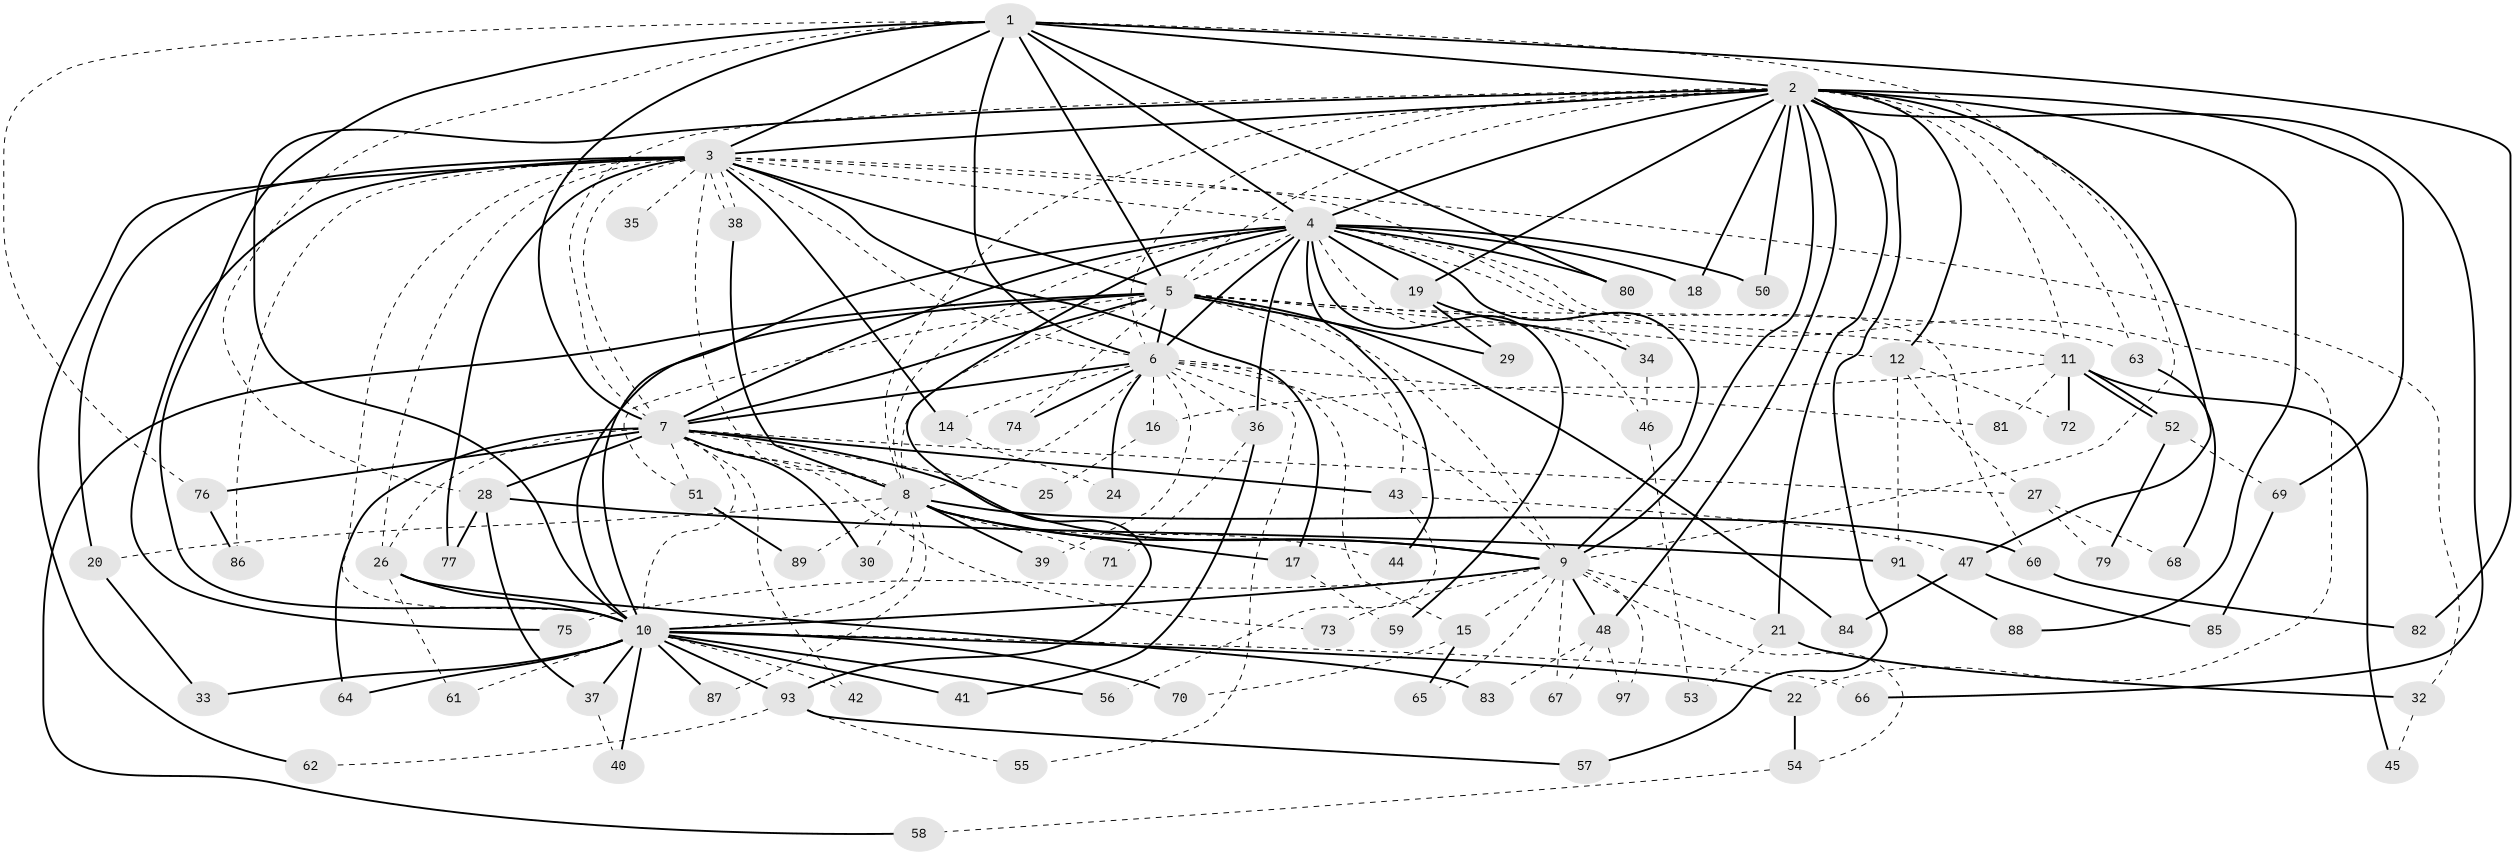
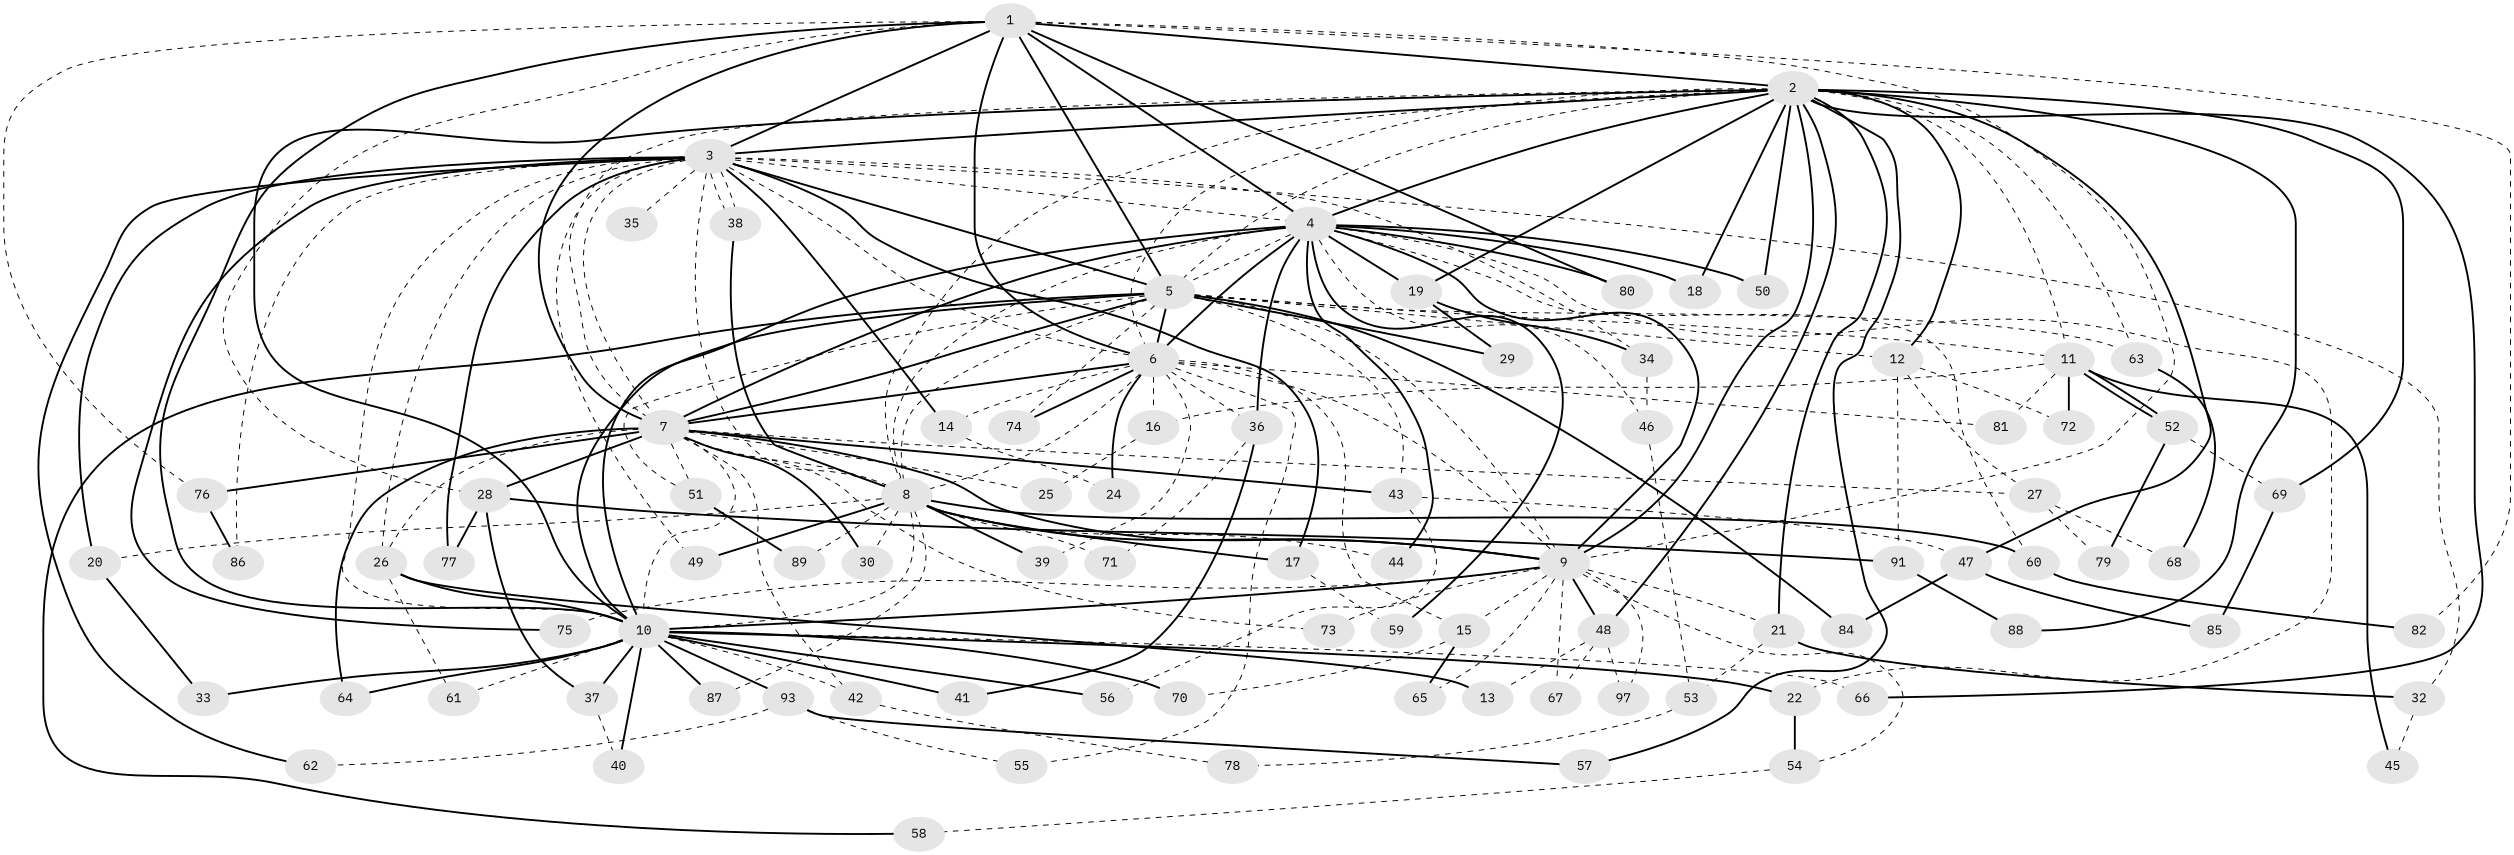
  graph {
    fontname="IBM Plex Mono"
    node [color=gray90 fontname="IBM Plex Mono" style=filled]
    edge [fontname="IBM Plex Mono" style=bold]
    1
    2
    3
    4
    5
    6
    7
    9
    10
    28
    76
    80
    82
    8
    11
    12
    18
    19
    21
    47
    48
    50
    57
    63
    66
    69
    88
    14
    17
    20
    26
    32
    34
    35
    38
+   49
    62
    75
    77
    86
    n41 [label=93]
    22
    36
    44
    46
    59
    60
    29
    43
    51
    58
    74
    84
    15
    16
    24
    39
    55
    81
    25
    27
    30
    42
    64
    73
    71
    87
    89
    54
    65
    67
    n72 [label=97]
    33
    37
    40
    41
    56
    61
    70
    n80 [label=91]
    45
    52
    72
    53
    85
-   83
+   83 [label=13]
    68
    79
+   78
    1 -- 2
    1 -- 3
    1 -- 4
    1 -- 5
    1 -- 6
    1 -- 7
    1 -- 9 [style=dashed]
    1 -- 10
    1 -- 28 [style=dashed]
    1 -- 76 [style=dashed]
    1 -- 80
-   1 -- 82
+   1 -- 82 [style=dashed]
    2 -- 3
    2 -- 4
    2 -- 5 [style=dashed]
    2 -- 6 [style=dashed]
    2 -- 7 [style=dashed]
    2 -- 9
    2 -- 10
    2 -- 8 [style=dashed]
    2 -- 11 [style=dashed]
    2 -- 12
    2 -- 18
    2 -- 19
    2 -- 21
    2 -- 47
    2 -- 48
    2 -- 50
    2 -- 57
    2 -- 63 [style=dashed]
    2 -- 66
    2 -- 69
    2 -- 88
    3 -- 4 [style=dashed]
    3 -- 5
    3 -- 6 [style=dashed]
    3 -- 7 [style=dashed]
    3 -- 10 [style=dashed]
    3 -- 8 [style=dashed]
    3 -- 14
    3 -- 17
    3 -- 20
    3 -- 26 [style=dashed]
    3 -- 32 [style=dashed]
    3 -- 34 [style=dashed]
    3 -- 35 [style=dashed]
    3 -- 38 [style=dashed]
    3 -- 38 [style=dashed]
+   3 -- 49 [style=dashed]
    3 -- 62
    3 -- 75
    3 -- 77
    3 -- 86 [style=dashed]
    4 -- 5 [style=dashed]
    4 -- 6
    4 -- 7
    4 -- 9
    4 -- 10
    4 -- 80
    4 -- 8 [style=dashed]
    4 -- 18
    4 -- 19
    4 -- 50
-   4 -- n41
    4 -- 22 [style=dashed]
    4 -- 36
    4 -- 44
    4 -- 46 [style=dashed]
    4 -- 59
    4 -- 60 [style=dashed]
    5 -- 6
    5 -- 7
    5 -- 9 [style=dashed]
    5 -- 10
    5 -- 8 [style=dashed]
    5 -- 11 [style=dashed]
    5 -- 12 [style=dashed]
    5 -- 63 [style=dashed]
    5 -- 29
    5 -- 43 [style=dashed]
    5 -- 51 [style=dashed]
    5 -- 58
    5 -- 74 [style=dashed]
    5 -- 84
    6 -- 7
    6 -- 9 [style=dashed]
    6 -- 8 [style=dashed]
    6 -- 14 [style=dashed]
    6 -- 36 [style=dashed]
    6 -- 74
    6 -- 15 [style=dashed]
    6 -- 16 [style=dashed]
    6 -- 24
    6 -- 39 [style=dashed]
    6 -- 55 [style=dashed]
    6 -- 81 [style=dashed]
    7 -- 9
    7 -- 10 [style=dashed]
    7 -- 28
    7 -- 76
    7 -- 8 [style=dashed]
    7 -- 26 [style=dashed]
    7 -- 43
    7 -- 51 [style=dashed]
    7 -- 25 [style=dashed]
    7 -- 27 [style=dashed]
    7 -- 30
    7 -- 42 [style=dashed]
    7 -- 64
    7 -- 73 [style=dashed]
    9 -- 10
    9 -- 21 [style=dashed]
    9 -- 48
    9 -- 75 [style=dashed]
    9 -- 15 [style=dashed]
    9 -- 73 [style=dashed]
    9 -- 54 [style=dashed]
    9 -- 65 [style=dashed]
    9 -- 67 [style=dashed]
    9 -- n72 [style=dashed]
    10 -- 66 [style=dashed]
    10 -- n41
    10 -- 22
    10 -- 42 [style=dashed]
    10 -- 64
    10 -- 87
    10 -- 33
    10 -- 37
    10 -- 40
    10 -- 41
    10 -- 56
    10 -- 61 [style=dashed]
    10 -- 70
    28 -- 77
    28 -- 37
    28 -- n80
    76 -- 86
    8 -- 9
    8 -- 10 [style=dashed]
    8 -- 17
    8 -- 20 [style=dashed]
+   8 -- 49
    8 -- 44 [style=dashed]
    8 -- 60
    8 -- 39
    8 -- 30 [style=dashed]
    8 -- 71 [style=dashed]
    8 -- 87 [style=dashed]
    8 -- 89 [style=dashed]
    11 -- 16 [style=dashed]
    11 -- 81 [style=dashed]
    11 -- 45
    11 -- 52
    11 -- 52
    11 -- 72
    12 -- 27 [style=dashed]
    12 -- n80 [style=dashed]
    12 -- 72 [style=dashed]
    19 -- 34
    19 -- 29
    21 -- 32
    21 -- 53 [style=dashed]
    47 -- 84
    47 -- 85
    48 -- 67 [style=dashed]
    48 -- n72 [style=dashed]
    48 -- 83 [style=dashed]
    63 -- 68
    69 -- 85
    14 -- 24 [style=dashed]
    17 -- 59 [style=dashed]
    20 -- 33
    26 -- 10
    26 -- 61 [style=dashed]
    26 -- 83
    32 -- 45 [style=dashed]
    34 -- 46 [style=dashed]
    38 -- 8
    n41 -- 57
    n41 -- 62 [style=dashed]
    n41 -- 55 [style=dashed]
    22 -- 54
    36 -- 71 [style=dashed]
    36 -- 41
    46 -- 53 [style=dashed]
    60 -- 82
    43 -- 47 [style=dashed]
    43 -- 56 [style=dashed]
    51 -- 89
    15 -- 65
    15 -- 70 [style=dashed]
    16 -- 25 [style=dashed]
    27 -- 68 [style=dashed]
    27 -- 79 [style=dashed]
+   42 -- 78 [style=dashed]
    54 -- 58 [style=dashed]
    37 -- 40 [style=dashed]
    n80 -- 88
    52 -- 69 [style=dashed]
    52 -- 79
+   53 -- 78 [style=dashed]
  }
